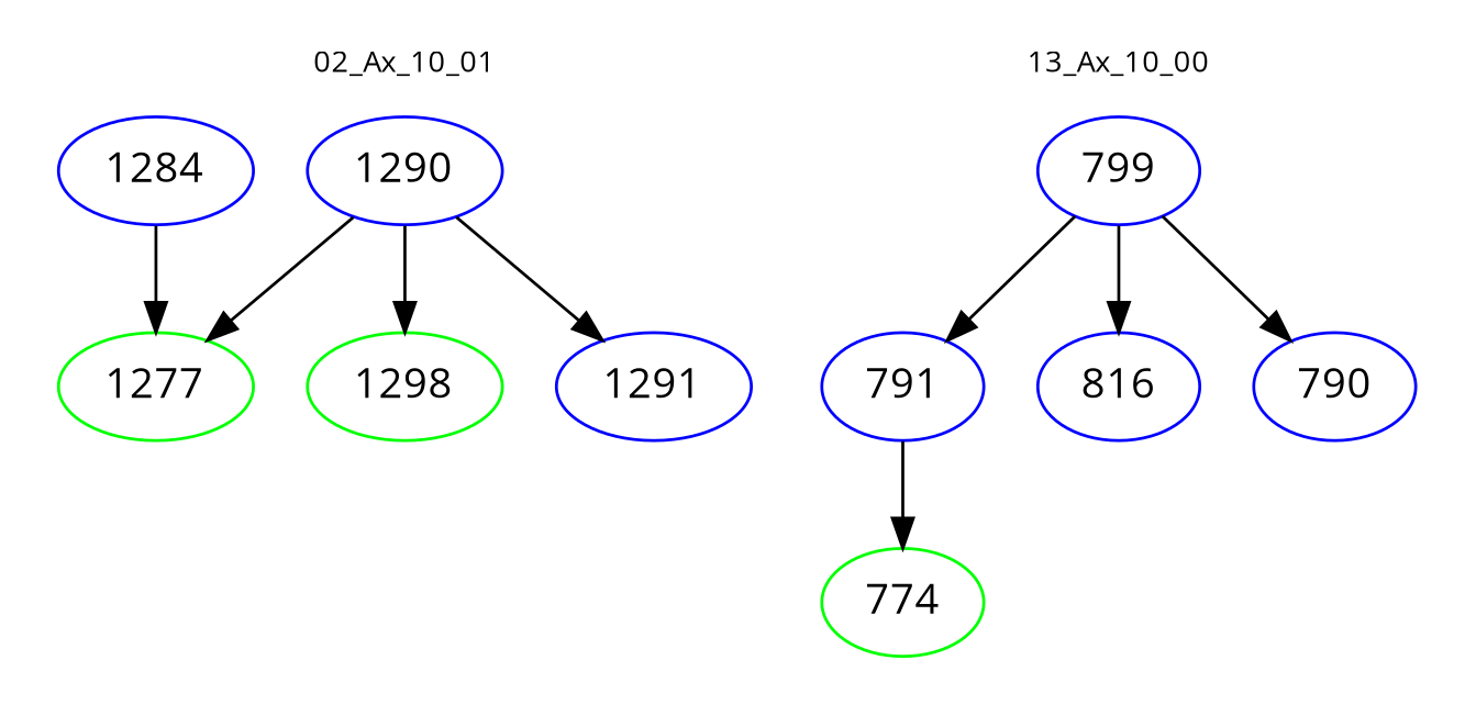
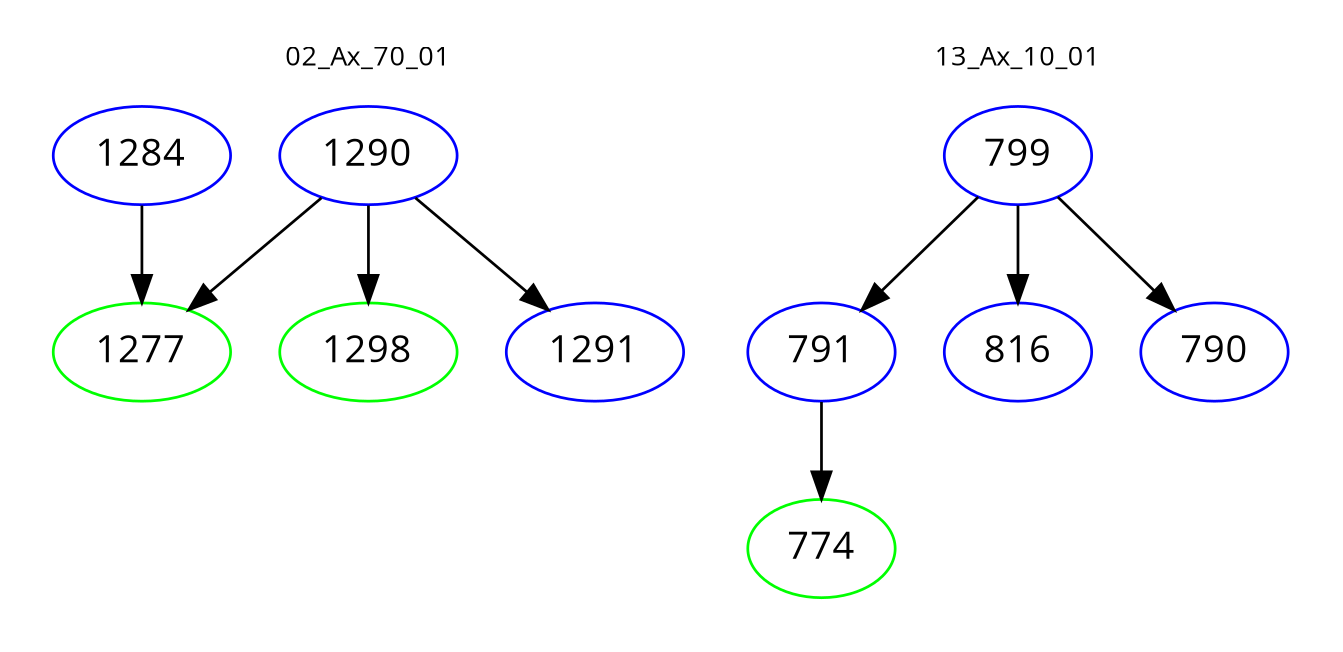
  digraph {
    fontname="Open Sans"
    node [color=blue fontname="Open Sans"]
    edge [color=black fontname="Open Sans"]
    n1 [label=1290]
    n2 [label=1284]
    n3 [color=green label=1298]
    n4 [label=1291]
    n5 [color=green label=1277]
    n6 [label=799]
    n7 [label=791]
    n8 [label=816]
    n9 [label=790]
    n10 [color=green label=774]
    subgraph cluster_1 {
      color=white
      fontsize=10
-     label="02_Ax_10_01"
+     label="02_Ax_70_01"
      n1
      n2
      n3
      n4
      n5
    }
    subgraph cluster_2 {
      color=white
      fontsize=10
-     label="13_Ax_10_00"
+     label="13_Ax_10_01"
      n6
      n7
      n8
      n9
      n10
    }
    n1 -> n3
    n1 -> n4
    n1 -> n5
    n2 -> n5
    n6 -> n7
    n6 -> n8
    n6 -> n9
    n7 -> n10
  }
